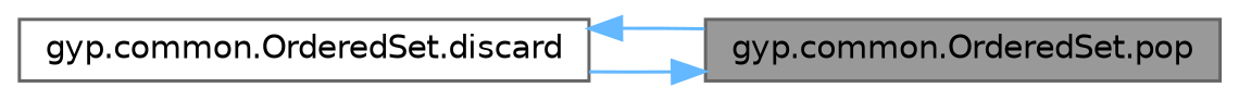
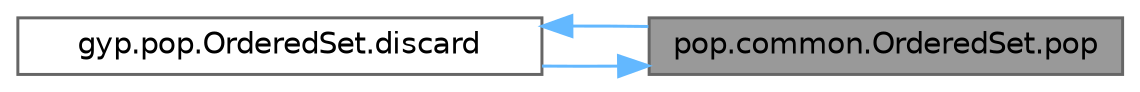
  digraph {
    rankdir=RL
    node [fontname=Helvetica fontsize=10 shape=box style=filled]
    edge [color=steelblue1 dir=back fontname=Helvetica fontsize=10 labelfontname=Helvetica labelfontsize=10 style=solid]
-   n1 [color=gray40 fillcolor=grey60 fontcolor=black height=0.2 label="gyp.common.OrderedSet.pop" width=0.4]
-   n2 [color=grey40 fillcolor=white height=0.2 label="gyp.common.OrderedSet.discard" width=0.4]
+   n1 [color=gray40 fillcolor=grey60 fontcolor=black height=0.2 label="pop.common.OrderedSet.pop" width=0.4]
+   n2 [color=grey40 fillcolor=white height=0.2 label="gyp.pop.OrderedSet.discard" width=0.4]
    n1 -> n2
    n2 -> n1
  }
